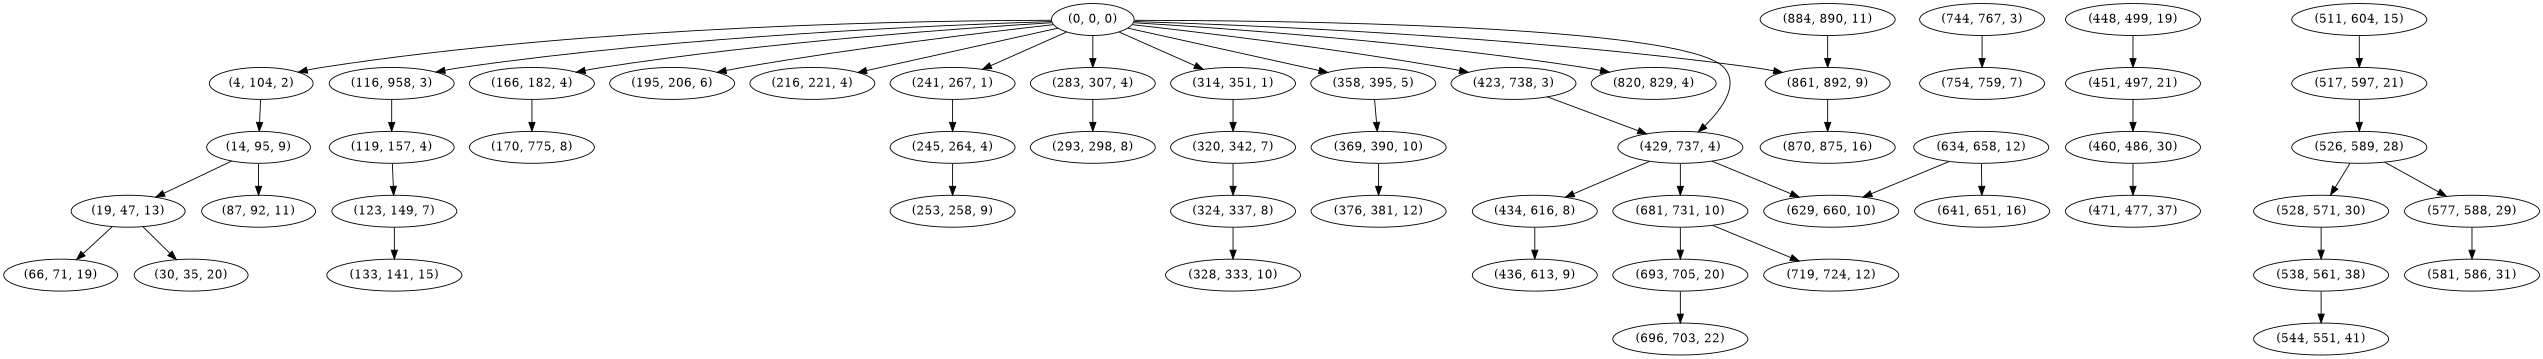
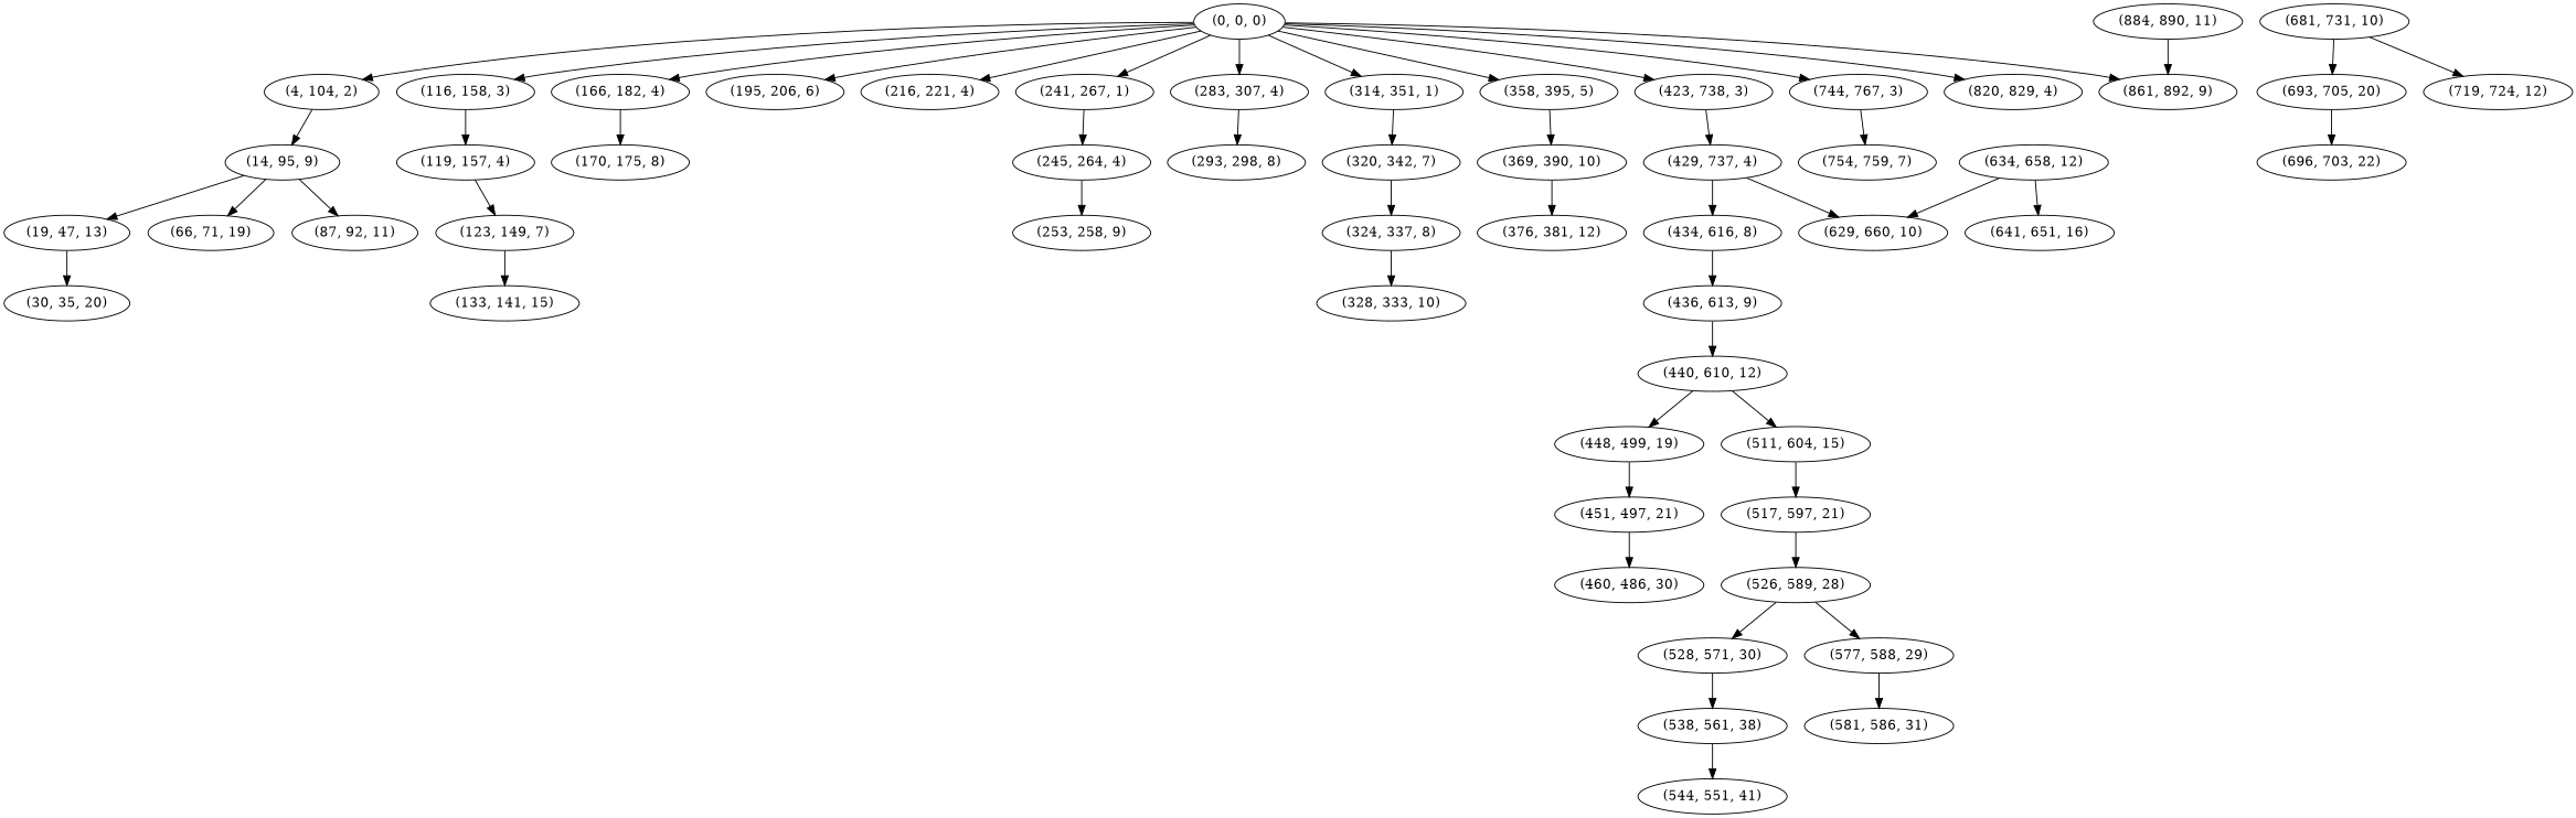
  digraph {
    "(0, 0, 0)"
    "(4, 104, 2)"
-   "(116, 158, 3)" [label="(116, 958, 3)"]
+   "(116, 158, 3)"
    "(166, 182, 4)"
    "(195, 206, 6)"
    "(216, 221, 4)"
    "(241, 267, 1)"
    "(283, 307, 4)"
    "(314, 351, 1)"
    "(358, 395, 5)"
    "(423, 738, 3)"
    "(744, 767, 3)"
    "(820, 829, 4)"
    "(861, 892, 9)"
    "(14, 95, 9)"
    "(119, 157, 4)"
-   "(170, 175, 8)" [label="(170, 775, 8)"]
+   "(170, 175, 8)"
    "(245, 264, 4)"
    "(293, 298, 8)"
    "(320, 342, 7)"
    "(369, 390, 10)"
    "(429, 737, 4)"
    "(754, 759, 7)"
-   "(870, 875, 16)"
    "(19, 47, 13)"
    "(66, 71, 19)"
    "(87, 92, 11)"
    "(30, 35, 20)"
    "(123, 149, 7)"
    "(133, 141, 15)"
    "(253, 258, 9)"
    "(324, 337, 8)"
    "(328, 333, 10)"
    "(376, 381, 12)"
    "(434, 616, 8)"
    "(629, 660, 10)"
    "(681, 731, 10)"
    "(436, 613, 9)"
    "(693, 705, 20)"
    "(719, 724, 12)"
+   "(440, 610, 12)"
    "(448, 499, 19)"
    "(511, 604, 15)"
    "(451, 497, 21)"
    "(517, 597, 21)"
    "(460, 486, 30)"
-   "(471, 477, 37)"
    "(526, 589, 28)"
    "(528, 571, 30)"
    "(577, 588, 29)"
    "(538, 561, 38)"
    "(581, 586, 31)"
    "(544, 551, 41)"
    "(634, 658, 12)"
    "(641, 651, 16)"
    "(696, 703, 22)"
    "(884, 890, 11)"
    "(0, 0, 0)" -> "(4, 104, 2)"
    "(0, 0, 0)" -> "(116, 158, 3)"
    "(0, 0, 0)" -> "(166, 182, 4)"
    "(0, 0, 0)" -> "(195, 206, 6)"
    "(0, 0, 0)" -> "(216, 221, 4)"
    "(0, 0, 0)" -> "(241, 267, 1)"
    "(0, 0, 0)" -> "(283, 307, 4)"
    "(0, 0, 0)" -> "(314, 351, 1)"
    "(0, 0, 0)" -> "(358, 395, 5)"
    "(0, 0, 0)" -> "(423, 738, 3)"
-   "(0, 0, 0)" -> "(429, 737, 4)"
+   "(0, 0, 0)" -> "(744, 767, 3)"
    "(0, 0, 0)" -> "(820, 829, 4)"
    "(0, 0, 0)" -> "(861, 892, 9)"
    "(4, 104, 2)" -> "(14, 95, 9)"
    "(116, 158, 3)" -> "(119, 157, 4)"
    "(166, 182, 4)" -> "(170, 175, 8)"
    "(241, 267, 1)" -> "(245, 264, 4)"
    "(283, 307, 4)" -> "(293, 298, 8)"
    "(314, 351, 1)" -> "(320, 342, 7)"
    "(358, 395, 5)" -> "(369, 390, 10)"
    "(423, 738, 3)" -> "(429, 737, 4)"
    "(744, 767, 3)" -> "(754, 759, 7)"
-   "(861, 892, 9)" -> "(870, 875, 16)"
    "(14, 95, 9)" -> "(19, 47, 13)"
-   "(19, 47, 13)" -> "(66, 71, 19)"
+   "(14, 95, 9)" -> "(66, 71, 19)"
    "(14, 95, 9)" -> "(87, 92, 11)"
    "(119, 157, 4)" -> "(123, 149, 7)"
    "(245, 264, 4)" -> "(253, 258, 9)"
    "(320, 342, 7)" -> "(324, 337, 8)"
    "(369, 390, 10)" -> "(376, 381, 12)"
    "(429, 737, 4)" -> "(434, 616, 8)"
    "(429, 737, 4)" -> "(629, 660, 10)"
-   "(429, 737, 4)" -> "(681, 731, 10)"
    "(19, 47, 13)" -> "(30, 35, 20)"
    "(123, 149, 7)" -> "(133, 141, 15)"
    "(324, 337, 8)" -> "(328, 333, 10)"
    "(434, 616, 8)" -> "(436, 613, 9)"
    "(681, 731, 10)" -> "(693, 705, 20)"
    "(681, 731, 10)" -> "(719, 724, 12)"
+   "(436, 613, 9)" -> "(440, 610, 12)"
    "(693, 705, 20)" -> "(696, 703, 22)"
+   "(440, 610, 12)" -> "(448, 499, 19)"
+   "(440, 610, 12)" -> "(511, 604, 15)"
    "(448, 499, 19)" -> "(451, 497, 21)"
    "(511, 604, 15)" -> "(517, 597, 21)"
    "(451, 497, 21)" -> "(460, 486, 30)"
    "(517, 597, 21)" -> "(526, 589, 28)"
-   "(460, 486, 30)" -> "(471, 477, 37)"
    "(526, 589, 28)" -> "(528, 571, 30)"
    "(526, 589, 28)" -> "(577, 588, 29)"
    "(528, 571, 30)" -> "(538, 561, 38)"
    "(577, 588, 29)" -> "(581, 586, 31)"
    "(538, 561, 38)" -> "(544, 551, 41)"
    "(634, 658, 12)" -> "(629, 660, 10)"
    "(634, 658, 12)" -> "(641, 651, 16)"
    "(884, 890, 11)" -> "(861, 892, 9)"
  }
